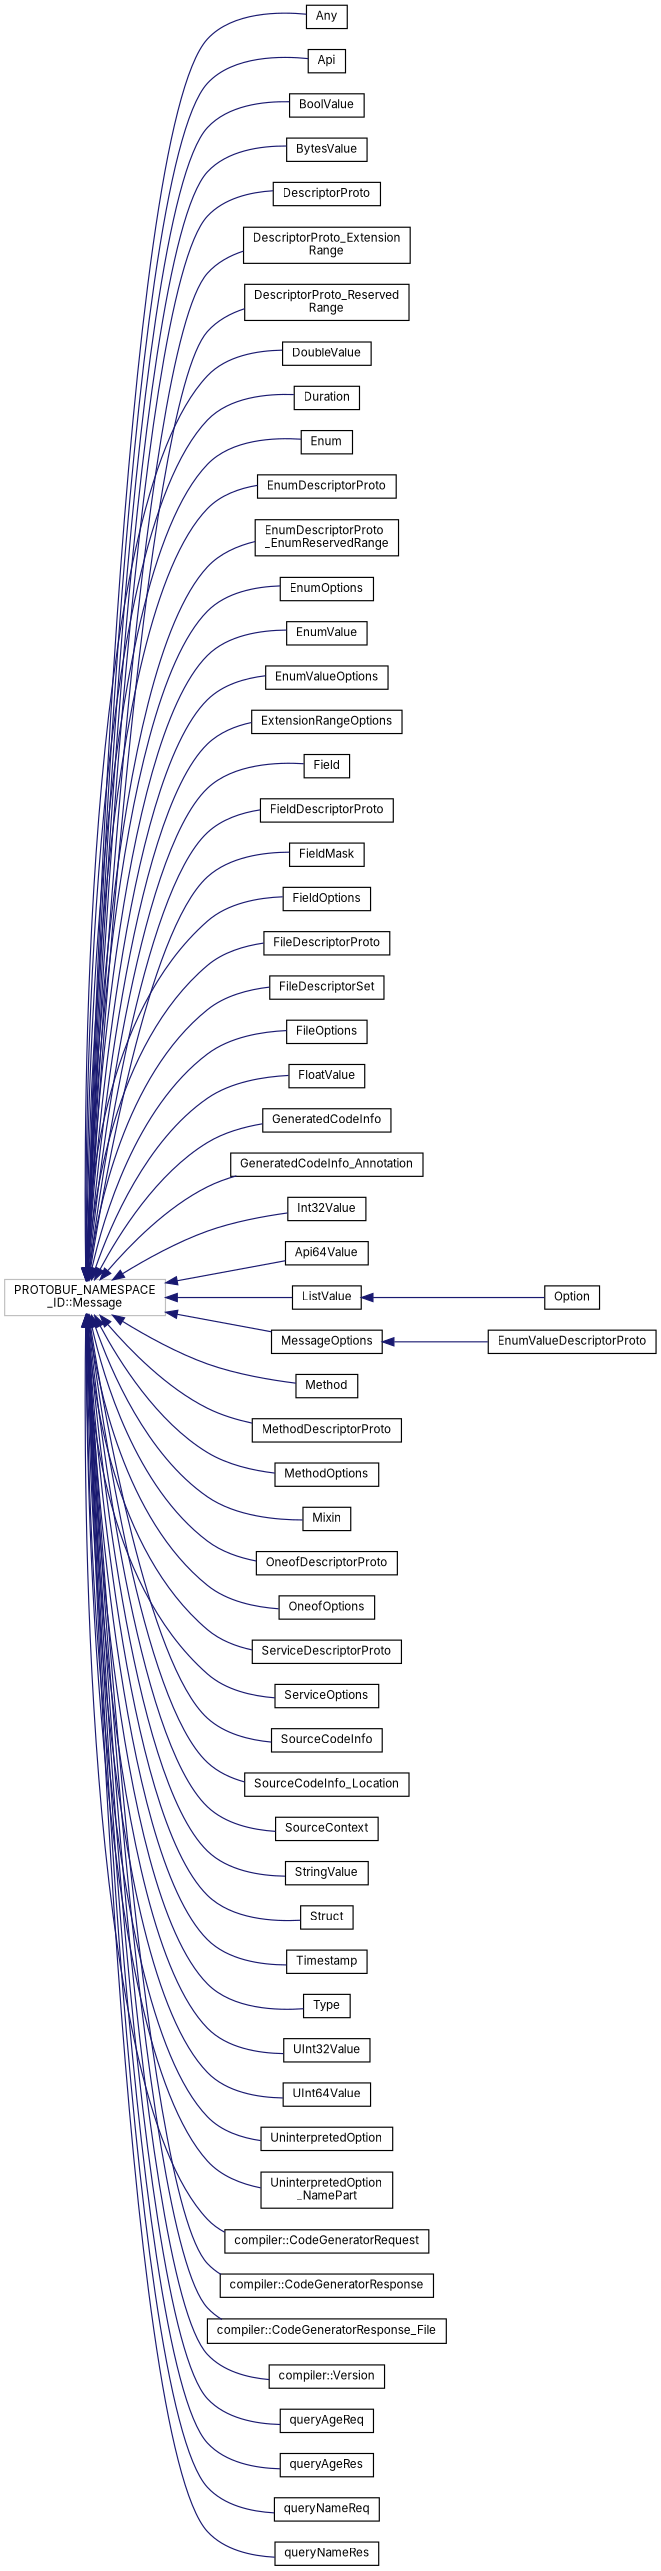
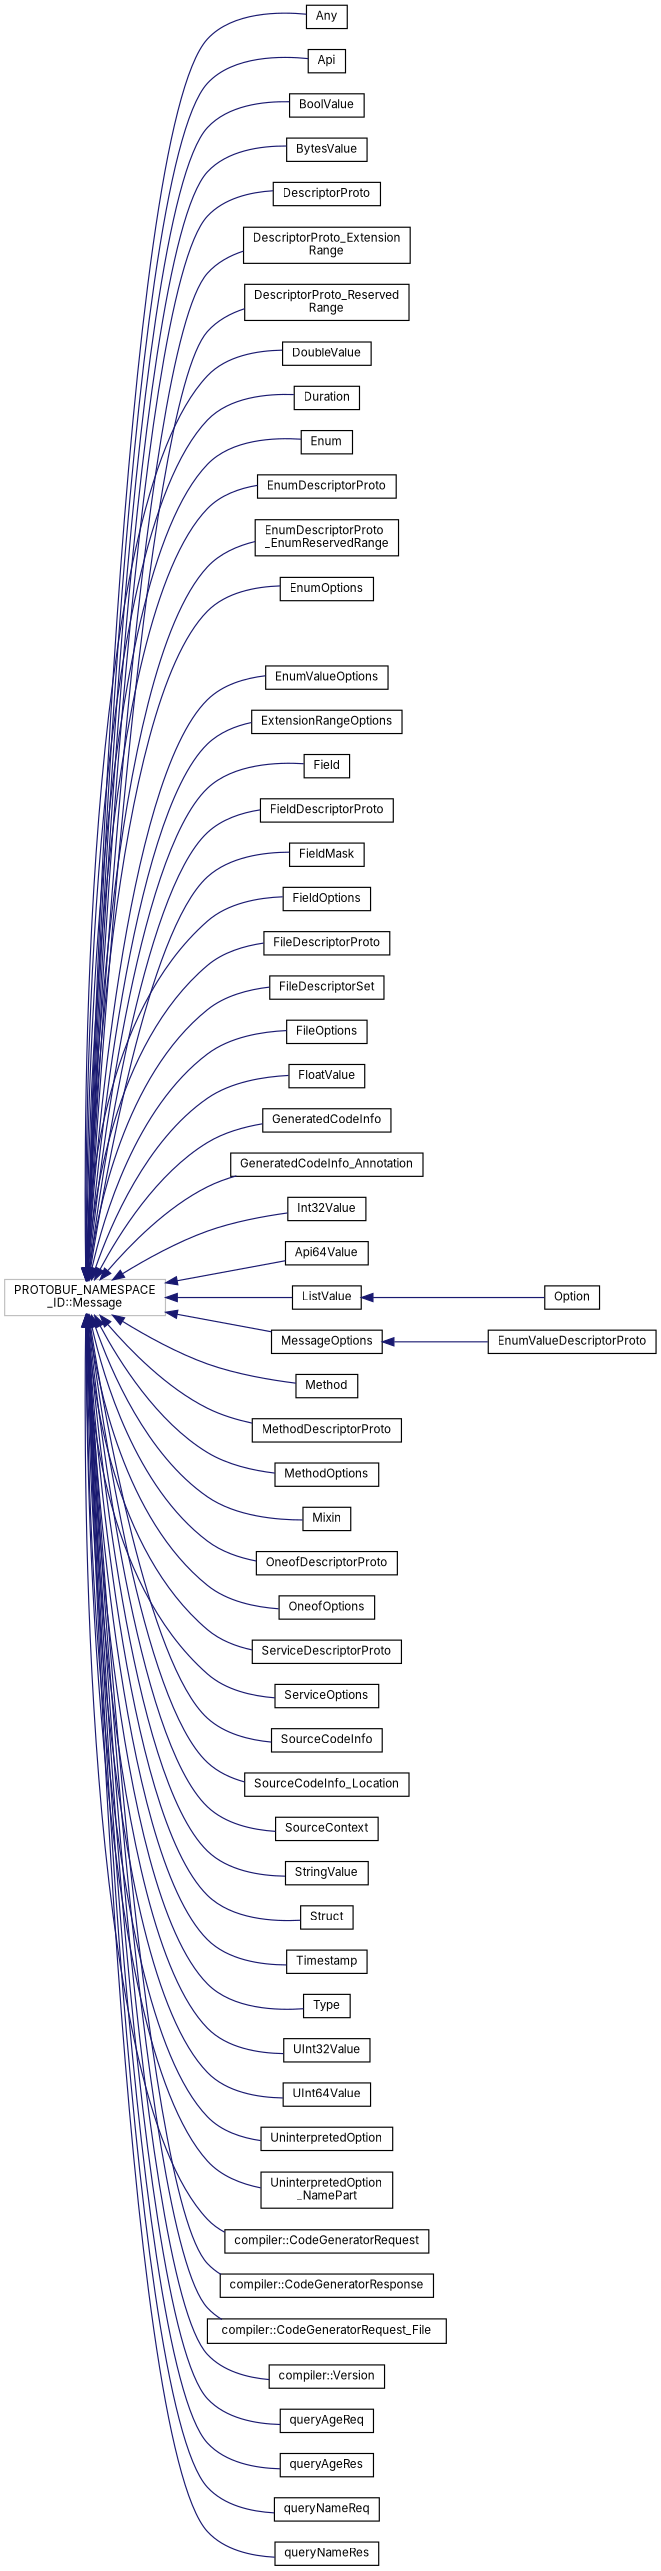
  digraph {
    fontname=Inter
    rankdir=LR
    node [color=black fillcolor=white fontname=Inter fontsize=10 shape=record style=filled]
    edge [color=midnightblue dir=back fontname=Inter fontsize=10 labelfontname=Helvetica labelfontsize=10 style=solid]
    n1 [color=grey75 height=0.2 label="PROTOBUF_NAMESPACE\l_ID::Message" width=0.4]
    n2 [height=0.2 label=Any width=0.4]
    n3 [height=0.2 label=Api width=0.4]
    n4 [height=0.2 label=BoolValue width=0.4]
    n5 [height=0.2 label=BytesValue width=0.4]
    n6 [height=0.2 label=DescriptorProto width=0.4]
    n7 [height=0.2 label="DescriptorProto_Extension\lRange" width=0.4]
    n8 [height=0.2 label="DescriptorProto_Reserved\lRange" width=0.4]
    n9 [height=0.2 label=DoubleValue width=0.4]
    n10 [height=0.2 label=Duration width=0.4]
    n11 [height=0.2 label=Enum width=0.4]
    n12 [height=0.2 label=EnumDescriptorProto width=0.4]
    n13 [height=0.2 label="EnumDescriptorProto\l_EnumReservedRange" width=0.4]
    n14 [height=0.2 label=EnumOptions width=0.4]
-   n15 [height=0.2 label=EnumValue width=0.4]
    n16 [height=0.2 label=EnumValueOptions width=0.4]
    n17 [height=0.2 label=ExtensionRangeOptions width=0.4]
    n18 [height=0.2 label=Field width=0.4]
    n19 [height=0.2 label=FieldDescriptorProto width=0.4]
    n20 [height=0.2 label=FieldMask width=0.4]
    n21 [height=0.2 label=FieldOptions width=0.4]
    n22 [height=0.2 label=FileDescriptorProto width=0.4]
    n23 [height=0.2 label=FileDescriptorSet width=0.4]
    n24 [height=0.2 label=FileOptions width=0.4]
    n25 [height=0.2 label=FloatValue width=0.4]
    n26 [height=0.2 label=GeneratedCodeInfo width=0.4]
    n27 [height=0.2 label=GeneratedCodeInfo_Annotation width=0.4]
    n28 [height=0.2 label=Int32Value width=0.4]
    n29 [height=0.2 label=Api64Value width=0.4]
    n30 [height=0.2 label=ListValue width=0.4]
    n31 [height=0.2 label=MessageOptions width=0.4]
    n32 [height=0.2 label=Method width=0.4]
    n33 [height=0.2 label=MethodDescriptorProto width=0.4]
    n34 [height=0.2 label=MethodOptions width=0.4]
    n35 [height=0.2 label=Mixin width=0.4]
    n36 [height=0.2 label=OneofDescriptorProto width=0.4]
    n37 [height=0.2 label=OneofOptions width=0.4]
    n38 [height=0.2 label=ServiceDescriptorProto width=0.4]
    n39 [height=0.2 label=ServiceOptions width=0.4]
    n40 [height=0.2 label=SourceCodeInfo width=0.4]
    n41 [height=0.2 label=SourceCodeInfo_Location width=0.4]
    n42 [height=0.2 label=SourceContext width=0.4]
    n43 [height=0.2 label=StringValue width=0.4]
    n44 [height=0.2 label=Struct width=0.4]
    n45 [height=0.2 label=Timestamp width=0.4]
    n46 [height=0.2 label=Type width=0.4]
    n47 [height=0.2 label=UInt32Value width=0.4]
    n48 [height=0.2 label=UInt64Value width=0.4]
    n49 [height=0.2 label=UninterpretedOption width=0.4]
    n50 [height=0.2 label="UninterpretedOption\l_NamePart" width=0.4]
    n51 [height=0.2 label="compiler::CodeGeneratorRequest" width=0.4]
    n52 [height=0.2 label="compiler::CodeGeneratorResponse" width=0.4]
-   n53 [height=0.2 label="compiler::CodeGeneratorResponse_File" width=0.4]
+   n53 [height=0.2 label="compiler::CodeGeneratorRequest_File" width=0.4]
    n54 [height=0.2 label="compiler::Version" width=0.4]
    n55 [height=0.2 label=queryAgeReq width=0.4]
    n56 [height=0.2 label=queryAgeRes width=0.4]
    n57 [height=0.2 label=queryNameReq width=0.4]
    n58 [height=0.2 label=queryNameRes width=0.4]
    n59 [height=0.2 label=EnumValueDescriptorProto width=0.4]
    n60 [height=0.2 label=Option width=0.4]
    n1 -> n2
    n1 -> n3
    n1 -> n4
    n1 -> n5
    n1 -> n6
    n1 -> n7
    n1 -> n8
    n1 -> n9
    n1 -> n10
    n1 -> n11
    n1 -> n12
    n1 -> n13
    n1 -> n14
-   n1 -> n15
    n1 -> n16
    n1 -> n17
    n1 -> n18
    n1 -> n19
    n1 -> n20
    n1 -> n21
    n1 -> n22
    n1 -> n23
    n1 -> n24
    n1 -> n25
    n1 -> n26
    n1 -> n27
    n1 -> n28
    n1 -> n29
    n1 -> n30
    n1 -> n31
    n1 -> n32
    n1 -> n33
    n1 -> n34
    n1 -> n35
    n1 -> n36
    n1 -> n37
    n1 -> n38
    n1 -> n39
    n1 -> n40
    n1 -> n41
    n1 -> n42
    n1 -> n43
    n1 -> n44
    n1 -> n45
    n1 -> n46
    n1 -> n47
    n1 -> n48
    n1 -> n49
    n1 -> n50
    n1 -> n51
    n1 -> n52
    n1 -> n53
    n1 -> n54
    n1 -> n55
    n1 -> n56
    n1 -> n57
    n1 -> n58
    n30 -> n60
    n31 -> n59
  }
